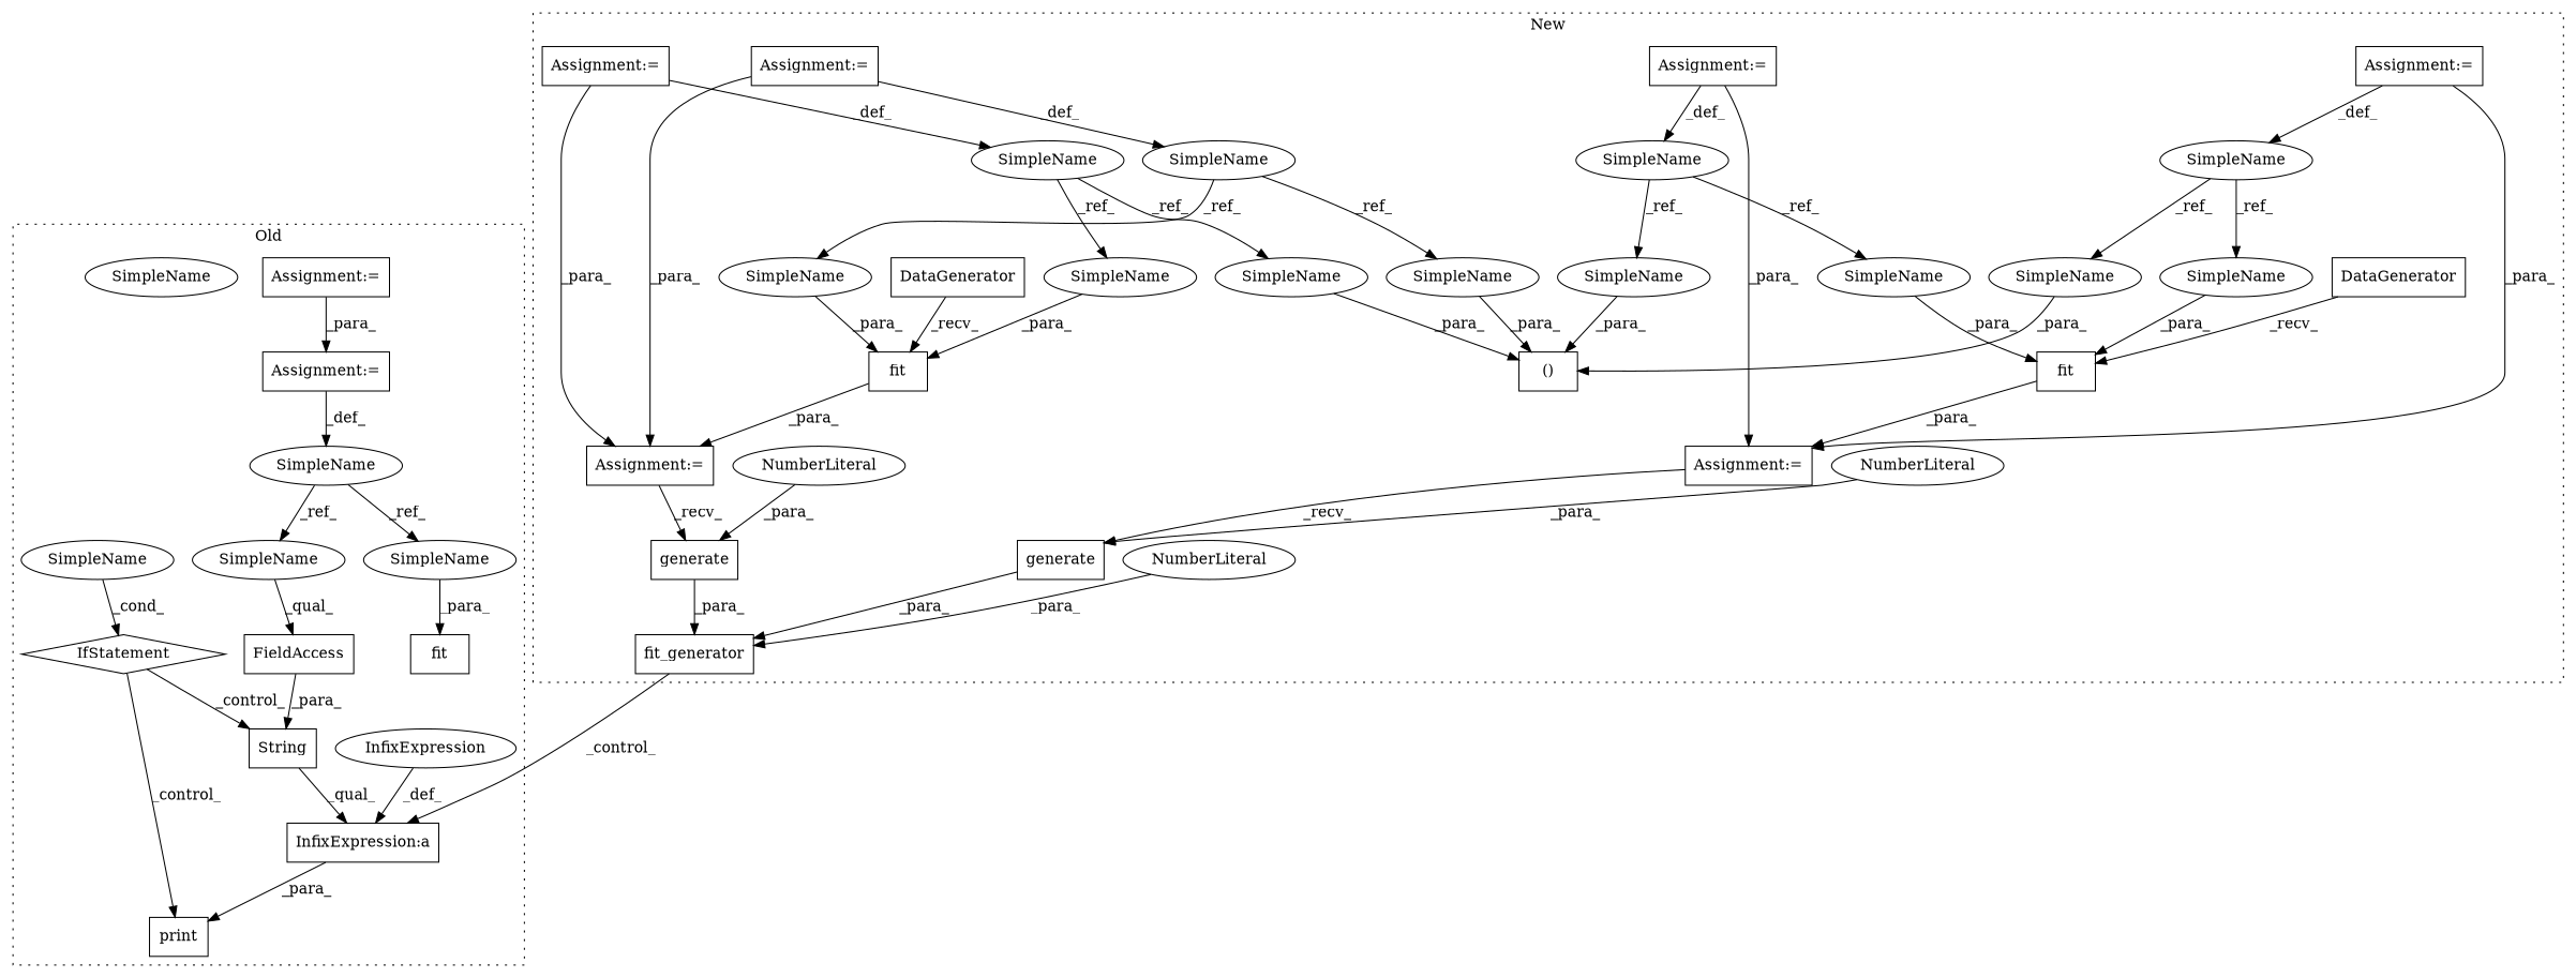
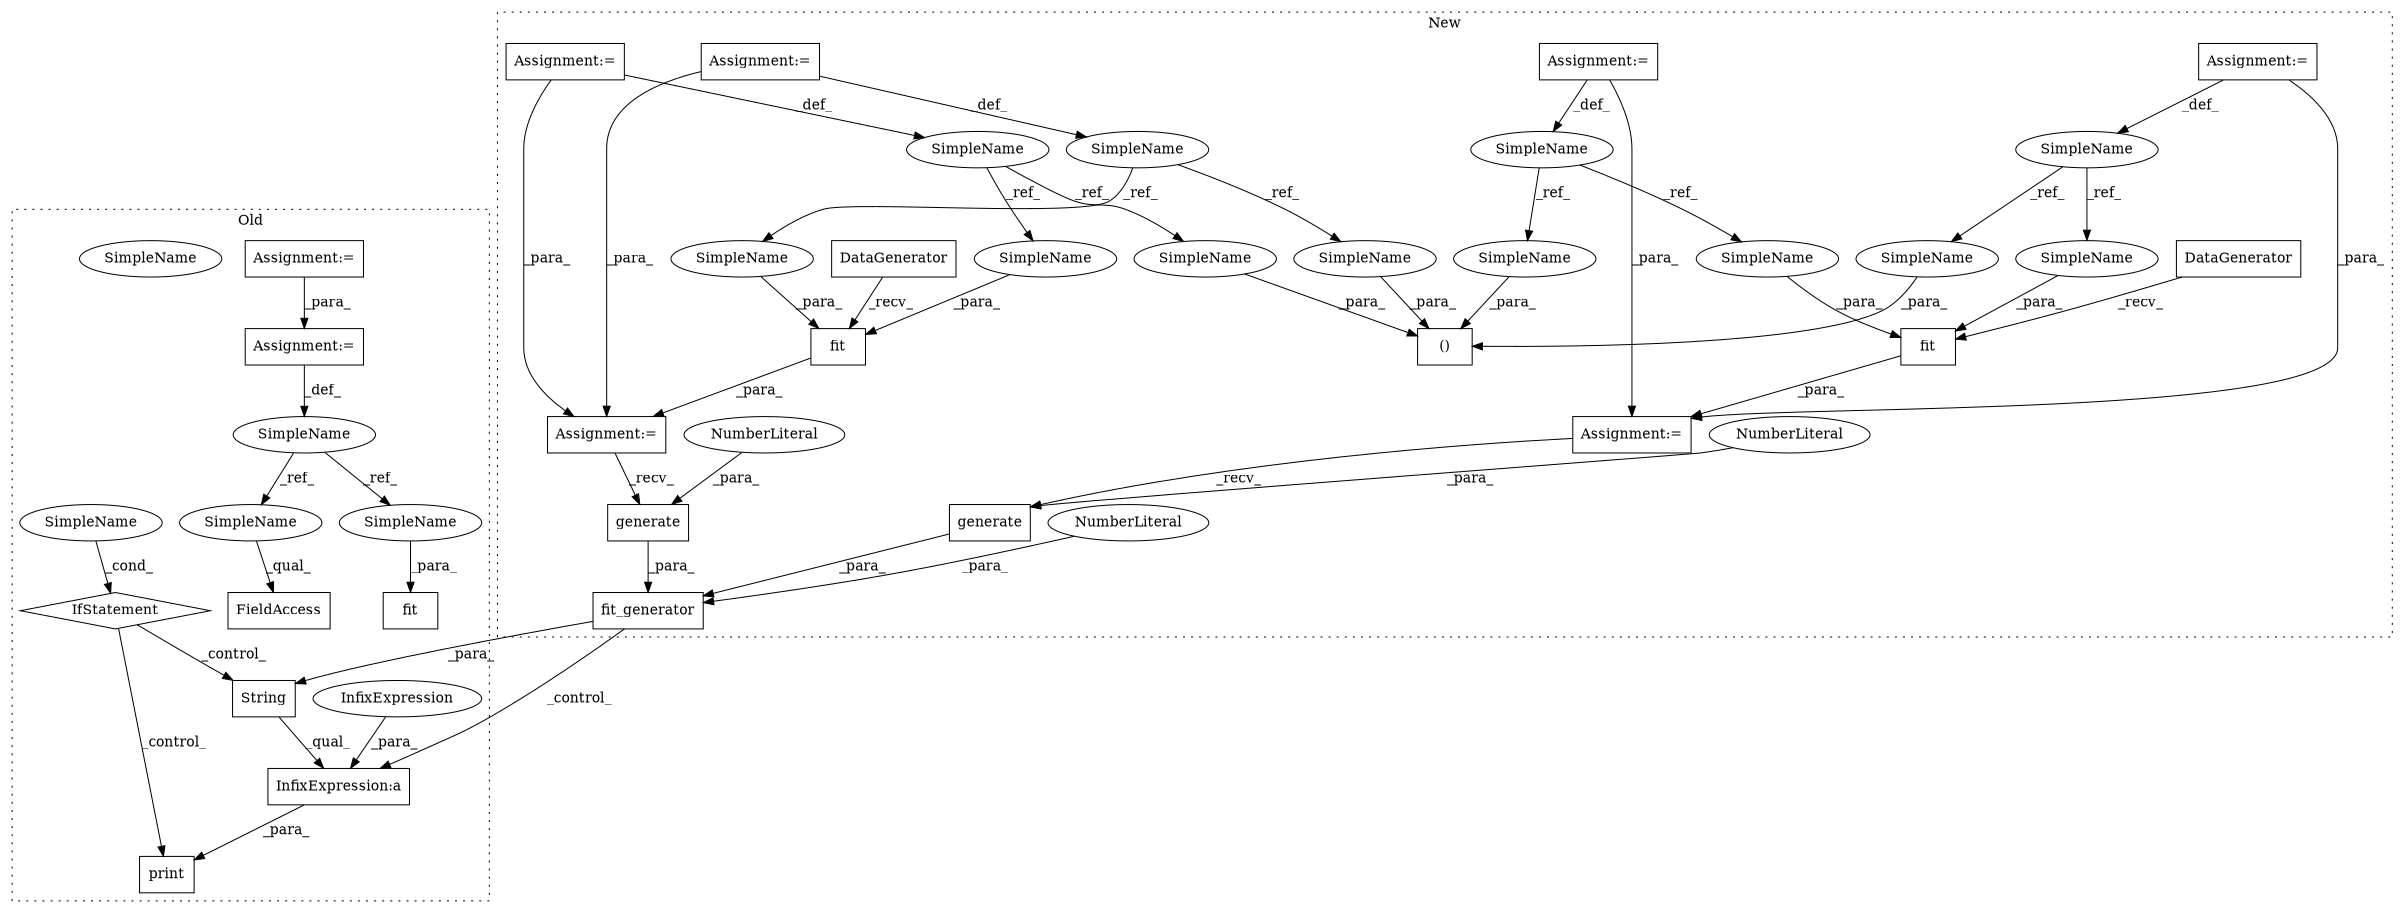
  digraph {
    node [a=42 l=7 s=1568 shape=box]
    n1 [a=32 l="6,1" label=print s="1585,1648"]
    n2 [a=27 l=3 label="InfixExpression:a" s=1621]
    n3 [a=7 l=1 label="Assignment:=" s=1277]
    n4 [a=7 l=1 label="Assignment:=" s=1210]
    n5 [label=SimpleName shape=ellipse]
    n6 [a=32 l="7,1" label=String s="1624,1647"]
    n7 [a=45 l=30 label=InfixExpression s=1591 shape=ellipse]
    n8 [a=32 l="4,1" label=fit s="1802,1840"]
    n9 [l=10 label=SimpleName s=1322 shape=ellipse]
    n10 [a=22 l=16 label=FieldAccess s=1631]
    n11 [a=25 l="4,2" label=IfStatement s="1564,1575" shape=diamond]
    n12 [label=SimpleName shape=ellipse]
    n13 [l=10 label=SimpleName s=1631 shape=ellipse]
    n14 [l=10 label=SimpleName s=1806 shape=ellipse]
    n15 [a=32 l="14,1" label=fit_generator s="1709,1806"]
    n16 [a=34 l=2 label=NumberLiteral s=1804 shape=ellipse]
    n17 [a=7 label="Assignment:=" s=601]
    n18 [a=106 l=65 label="()" s=1339]
    n19 [l=6 label=SimpleName s=263 shape=ellipse]
    n20 [a=32 l="4,1" label=fit s="1571,1588"]
    n21 [l=6 label=SimpleName s=482 shape=ellipse]
    n22 [label=SimpleName s=601 shape=ellipse]
    n23 [a=32 l="4,1" label=fit s="1510,1529"]
    n24 [label=SimpleName s=279 shape=ellipse]
    n25 [a=32 l="14,1" label=DataGenerator s="1484,1508"]
    n26 [a=32 l="9,1" label=generate s="1733,1762"]
    n27 [a=34 l=2 label=NumberLiteral s=1760 shape=ellipse]
    n28 [a=32 l="14,1" label=DataGenerator s="1545,1569"]
    n29 [a=7 label="Assignment:=" s=279]
    n30 [a=7 l=6 label="Assignment:=" s=482]
    n31 [a=32 l="9,1" label=generate s="1773,1802"]
    n32 [a=34 l=2 label=NumberLiteral s=1800 shape=ellipse]
    n33 [a=7 l=1 label="Assignment:=" s=1544]
    n34 [a=7 l=1 label="Assignment:=" s=1483]
    n35 [a=7 l=6 label="Assignment:=" s=263]
    n36 [label=SimpleName s=1339 shape=ellipse]
    n37 [label=SimpleName s=1514 shape=ellipse]
    n38 [label=SimpleName s=1378 shape=ellipse]
    n39 [label=SimpleName s=1522 shape=ellipse]
    n40 [l=6 label=SimpleName s=1359 shape=ellipse]
    n41 [l=6 label=SimpleName s=1575 shape=ellipse]
    n42 [l=6 label=SimpleName s=1582 shape=ellipse]
    n43 [l=6 label=SimpleName s=1398 shape=ellipse]
    subgraph cluster_1 {
      label=Old
      style=dotted
      n1
      n2
      n3
      n4
      n5
      n6
      n7
      n8
      n9
      n10
      n11
      n12
      n13
      n14
    }
    subgraph cluster_2 {
      label=New
      style=dotted
      n15
      n16
      n17
      n18
      n19
      n20
      n21
      n22
      n23
      n24
      n25
      n26
      n27
      n28
      n29
      n30
      n31
      n32
      n33
      n34
      n35
      n36
      n37
      n38
      n39
      n40
      n41
      n42
      n43
    }
    n2 -> n1 [label=_para_]
    n3 -> n9 [label=_def_]
    n4 -> n3 [label=_para_]
    n6 -> n2 [label=_qual_]
-   n7 -> n2 [label=_def_]
+   n7 -> n2 [label=_para_]
    n9 -> n13 [label=_ref_]
    n9 -> n14 [label=_ref_]
-   n10 -> n6 [label=_para_]
+   n15 -> n6 [label=_para_]
    n11 -> n1 [label=_control_]
    n11 -> n6 [label=_control_]
    n12 -> n11 [label=_cond_]
    n13 -> n10 [label=_qual_]
    n14 -> n8 [label=_para_]
    n15 -> n2 [label=_control_]
    n16 -> n15 [label=_para_]
    n17 -> n22 [label=_def_]
    n17 -> n34 [label=_para_]
    n19 -> n40 [label=_ref_]
    n19 -> n41 [label=_ref_]
    n20 -> n33 [label=_para_]
    n21 -> n42 [label=_ref_]
    n21 -> n43 [label=_ref_]
    n22 -> n36 [label=_ref_]
    n22 -> n37 [label=_ref_]
    n23 -> n34 [label=_para_]
    n24 -> n38 [label=_ref_]
    n24 -> n39 [label=_ref_]
    n25 -> n23 [label=_recv_]
    n26 -> n15 [label=_para_]
    n27 -> n26 [label=_para_]
    n28 -> n20 [label=_recv_]
    n29 -> n24 [label=_def_]
    n29 -> n34 [label=_para_]
    n30 -> n21 [label=_def_]
    n30 -> n33 [label=_para_]
    n31 -> n15 [label=_para_]
    n32 -> n31 [label=_para_]
    n33 -> n31 [label=_recv_]
    n34 -> n26 [label=_recv_]
    n35 -> n19 [label=_def_]
    n35 -> n33 [label=_para_]
    n36 -> n18 [label=_para_]
    n37 -> n23 [label=_para_]
    n38 -> n18 [label=_para_]
    n39 -> n23 [label=_para_]
    n40 -> n18 [label=_para_]
    n41 -> n20 [label=_para_]
    n42 -> n20 [label=_para_]
    n43 -> n18 [label=_para_]
  }
